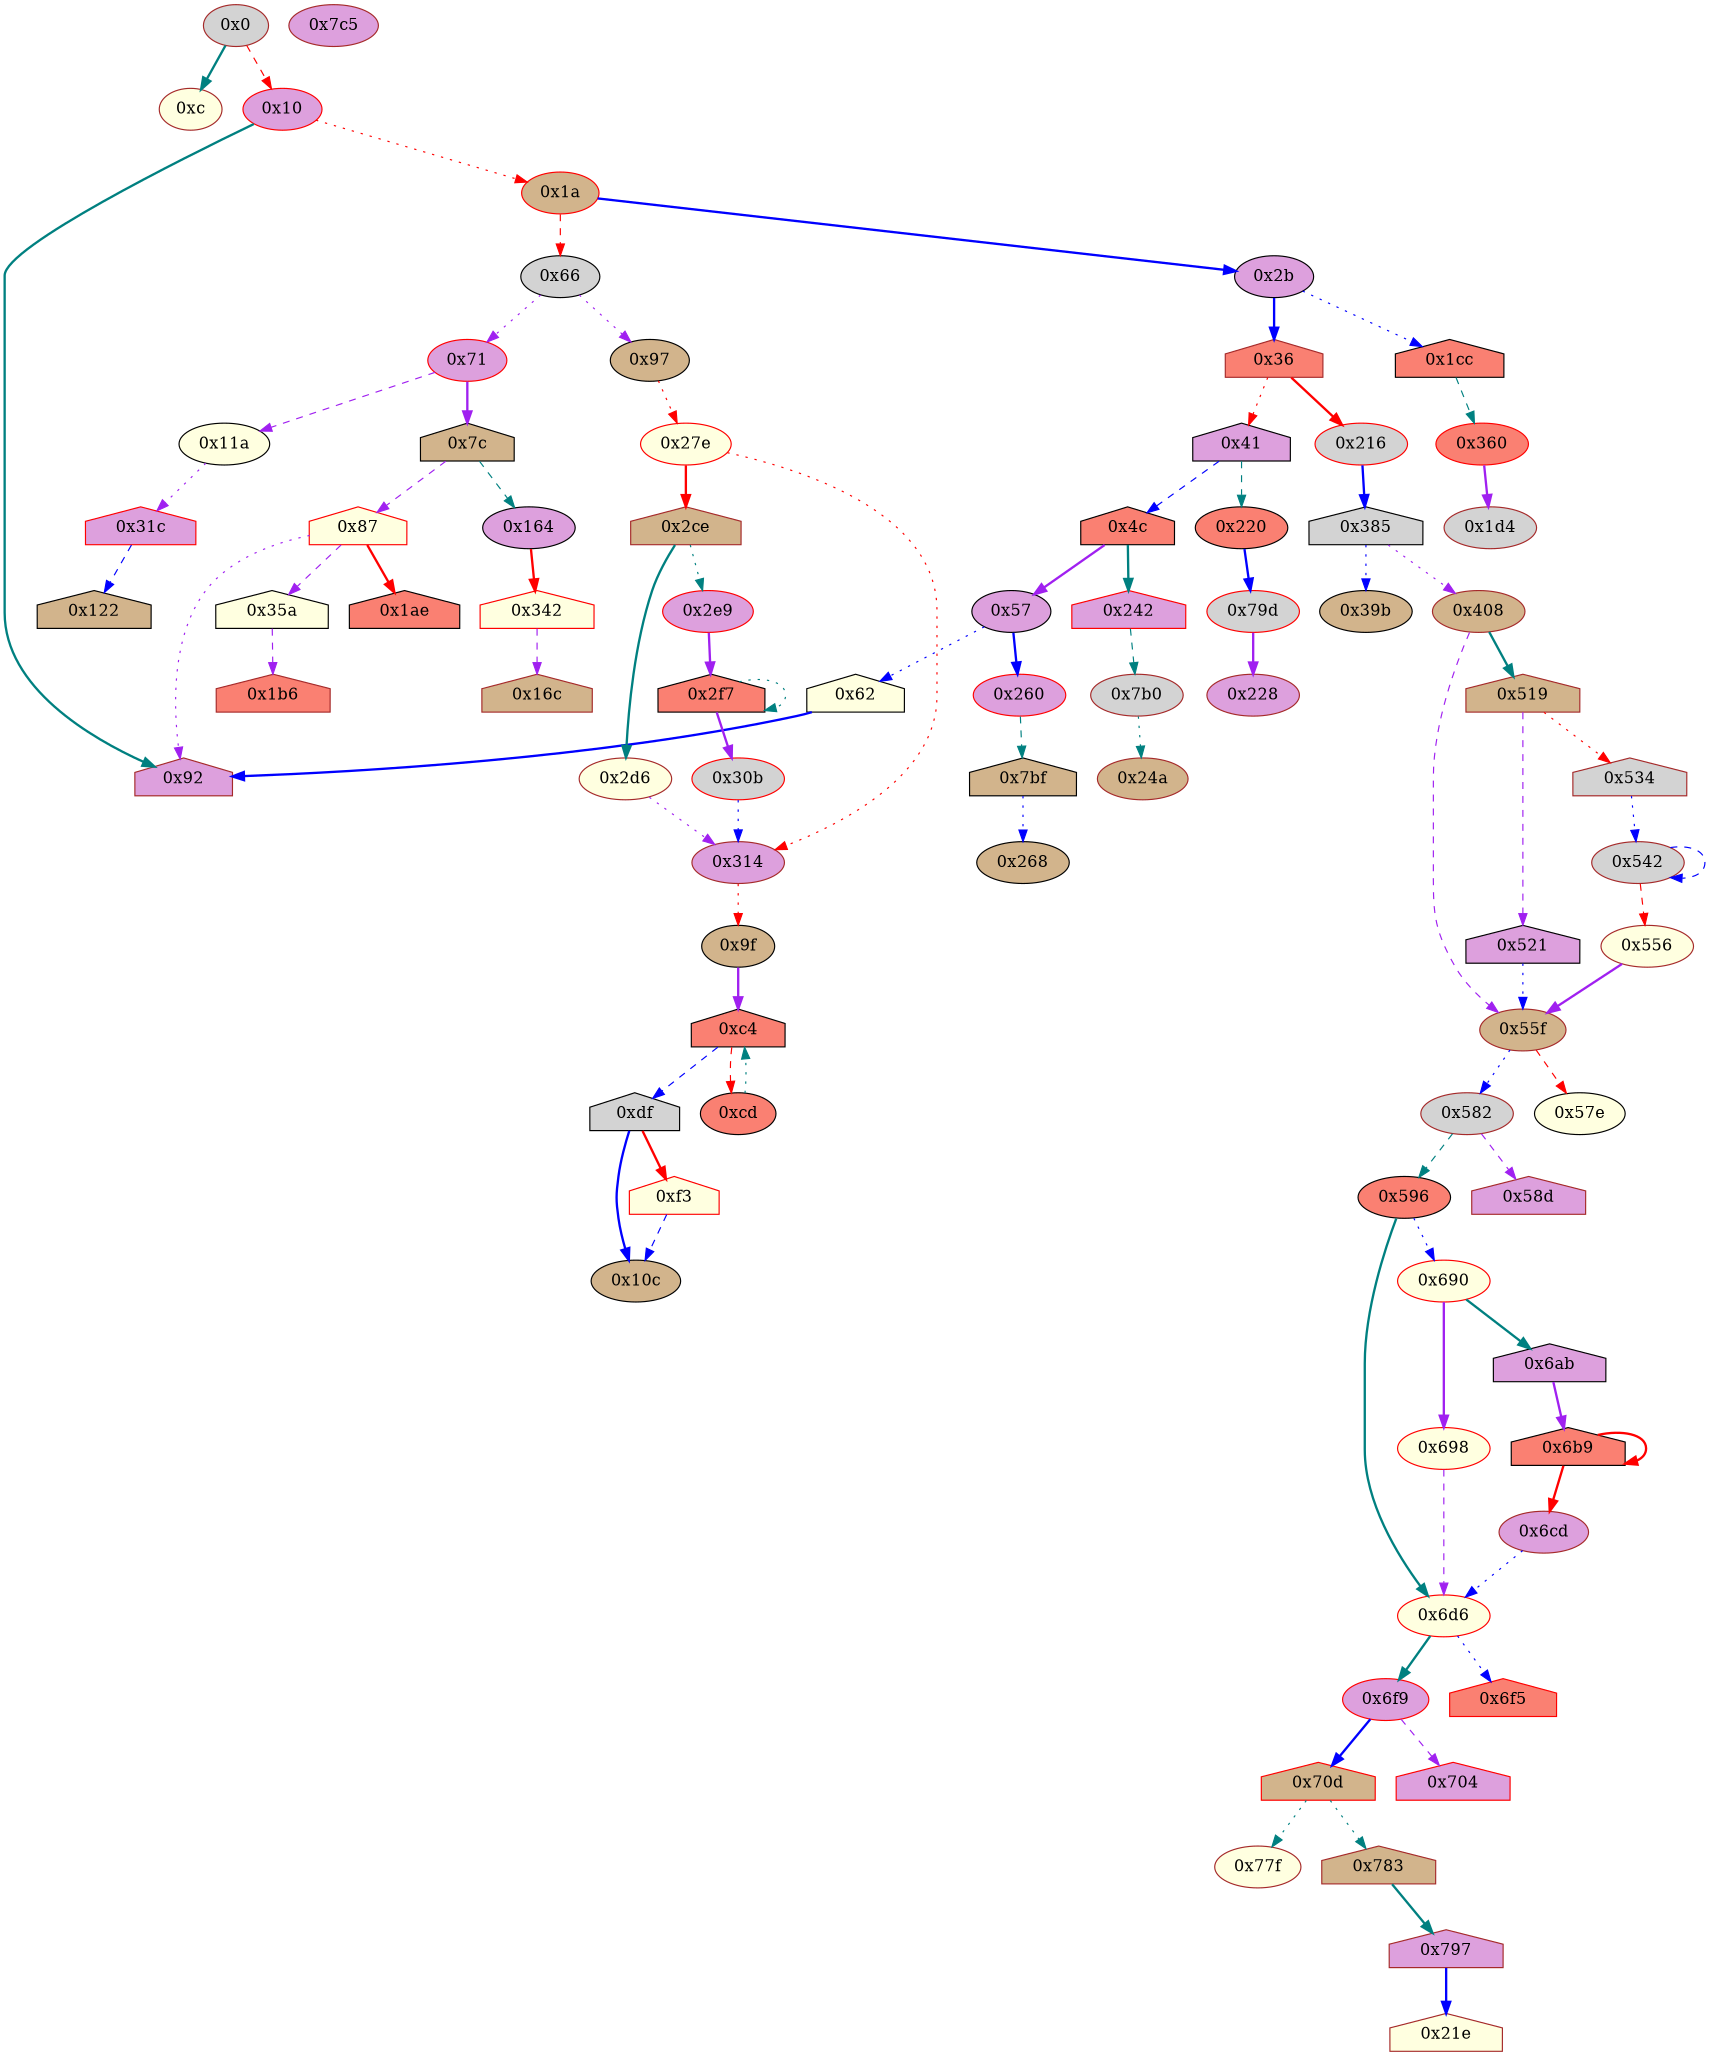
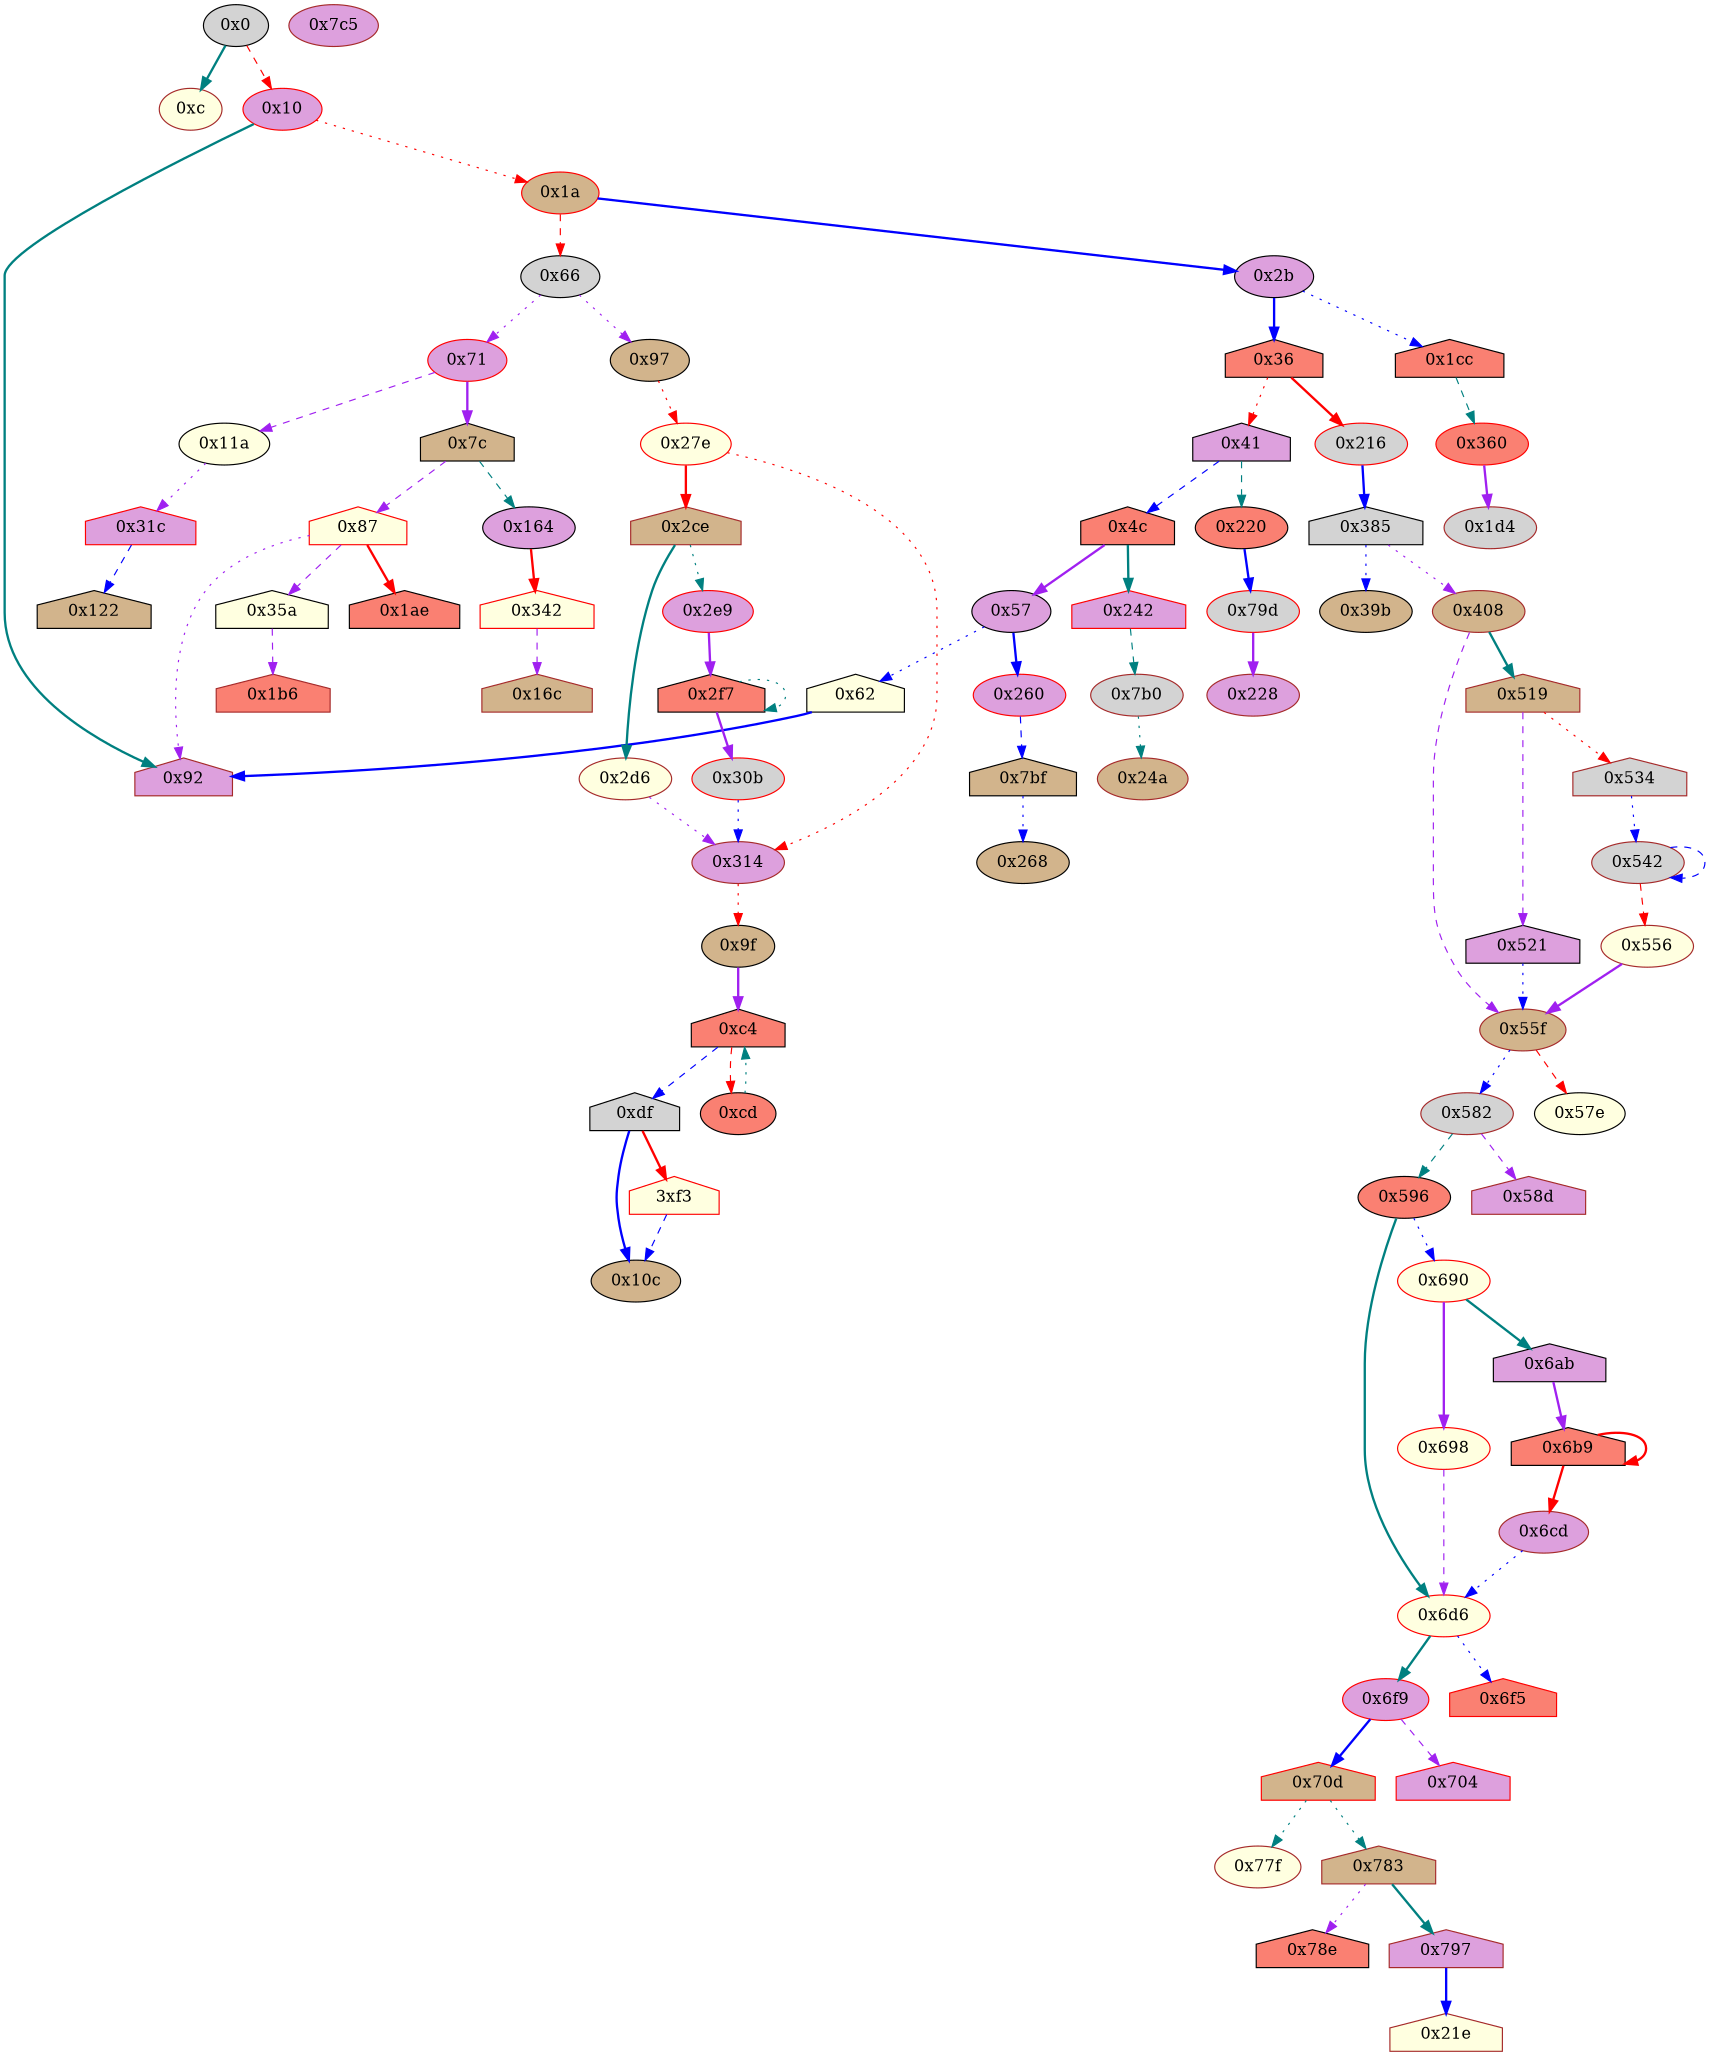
  digraph {
    fontname="DejaVu Serif"
    node [color=black fillcolor=plum fontname="DejaVu Serif" shape=ellipse style=filled]
    edge [color=purple fontname="DejaVu Serif" style=bold]
    "0x70d" [color=red fillcolor=tan shape=house]
    "0x77f" [color=brown fillcolor=lightyellow]
    "0x783" [color=brown fillcolor=tan shape=house]
+   "0x78e" [fillcolor=salmon shape=house]
    "0x797" [color=brown shape=house]
    "0x62" [fillcolor=lightyellow shape=house]
    "0x92" [color=brown shape=house]
    "0x342" [color=red fillcolor=lightyellow shape=house]
    "0x16c" [color=brown fillcolor=tan shape=house]
    "0x698" [color=red fillcolor=lightyellow]
    "0x6d6" [color=red fillcolor=lightyellow]
    "0x6f9" [color=red]
    "0x6f5" [color=red fillcolor=salmon shape=house]
    "0x7b0" [color=brown fillcolor=lightgrey]
    "0x24a" [color=brown fillcolor=tan]
    "0x704" [color=red shape=house]
    "0x542" [color=brown fillcolor=lightgrey]
    "0x556" [color=brown fillcolor=lightyellow]
    "0x55f" [color=brown fillcolor=tan]
    "0x6cd" [color=brown]
    "0x2d6" [color=brown fillcolor=lightyellow]
    "0x314" [color=brown]
    "0x9f" [fillcolor=tan]
    "0x582" [color=brown fillcolor=lightgrey]
    "0x596" [fillcolor=salmon]
    "0x58d" [color=brown shape=house]
    "0x690" [color=red fillcolor=lightyellow]
    "0x41" [shape=house]
    "0x4c" [fillcolor=salmon shape=house]
    "0x220" [fillcolor=salmon]
    "0x57"
    "0x242" [color=red shape=house]
    "0x79d" [color=red fillcolor=lightgrey]
    "0x1d4" [color=brown fillcolor=lightgrey]
    "0x35a" [fillcolor=lightyellow shape=house]
    "0x1b6" [color=brown fillcolor=salmon shape=house]
    "0x21e" [color=brown fillcolor=lightyellow shape=house]
    "0x6b9" [fillcolor=salmon shape=house]
    "0xdf" [fillcolor=lightgrey shape=house]
    "0x10c" [fillcolor=tan]
-   "0xf3" [color=red fillcolor=lightyellow shape=house]
+   "0xf3" [color=red fillcolor=lightyellow shape=house label="3xf3"]
    "0x2ce" [color=brown fillcolor=tan shape=house]
    "0x2e9" [color=red]
    "0x2f7" [fillcolor=salmon shape=house]
    "0x27e" [color=red fillcolor=lightyellow]
    "0x228" [color=brown]
    "0x260" [color=red]
    "0x57e" [fillcolor=lightyellow]
    "0x39b" [fillcolor=tan]
    "0x360" [color=red fillcolor=salmon]
    "0xc4" [fillcolor=salmon shape=house]
    "0xcd" [fillcolor=salmon]
    "0x31c" [color=red shape=house]
    "0x122" [fillcolor=tan shape=house]
    "0x7bf" [fillcolor=tan shape=house]
    "0x30b" [color=red fillcolor=lightgrey]
    "0x1cc" [fillcolor=salmon shape=house]
    "0x1ae" [fillcolor=salmon shape=house]
    "0x7c" [fillcolor=tan shape=house]
    "0x87" [color=red fillcolor=lightyellow shape=house]
    "0x164"
    "0xc" [color=brown fillcolor=lightyellow]
    "0x268" [fillcolor=tan]
    "0x97" [fillcolor=tan]
    "0x10" [color=red]
    "0x1a" [color=red fillcolor=tan]
    "0x2b"
    "0x66" [fillcolor=lightgrey]
    "0x216" [color=red fillcolor=lightgrey]
    "0x385" [fillcolor=lightgrey shape=house]
    "0x408" [color=brown fillcolor=tan]
-   "0x36" [color=brown fillcolor=salmon shape=house]
-   "0x0" [color=brown fillcolor=lightgrey]
+   "0x36" [fillcolor=salmon shape=house]
+   "0x0" [fillcolor=lightgrey]
    "0x519" [color=brown fillcolor=tan shape=house]
    "0x6ab" [shape=house]
    "0x7c5" [color=brown]
    "0x521" [shape=house]
    "0x534" [color=brown fillcolor=lightgrey shape=house]
    "0x71" [color=red]
    "0x11a" [fillcolor=lightyellow]
    "0x70d" -> "0x77f" [color=teal style=dotted]
    "0x70d" -> "0x783" [color=teal style=dotted]
+   "0x783" -> "0x78e" [style=dotted]
    "0x783" -> "0x797" [color=teal]
    "0x797" -> "0x21e" [color=blue]
    "0x62" -> "0x92" [color=blue]
    "0x342" -> "0x16c" [style=dashed]
    "0x698" -> "0x6d6" [style=dashed]
    "0x6d6" -> "0x6f9" [color=teal]
    "0x6d6" -> "0x6f5" [color=blue style=dotted]
    "0x6f9" -> "0x70d" [color=blue]
    "0x6f9" -> "0x704" [style=dashed]
    "0x7b0" -> "0x24a" [color=teal style=dotted]
    "0x542" -> "0x542" [color=blue style=dashed]
    "0x542" -> "0x556" [color=red style=dashed]
    "0x556" -> "0x55f"
    "0x55f" -> "0x582" [color=blue style=dotted]
    "0x55f" -> "0x57e" [color=red style=dashed]
    "0x6cd" -> "0x6d6" [color=blue style=dotted]
    "0x2d6" -> "0x314" [style=dotted]
    "0x314" -> "0x9f" [color=red style=dotted]
    "0x9f" -> "0xc4"
    "0x582" -> "0x596" [color=teal style=dashed]
    "0x582" -> "0x58d" [style=dashed]
    "0x596" -> "0x6d6" [color=teal]
    "0x596" -> "0x690" [color=blue style=dotted]
    "0x690" -> "0x698"
    "0x690" -> "0x6ab" [color=teal]
    "0x41" -> "0x4c" [color=blue style=dashed]
    "0x41" -> "0x220" [color=teal style=dashed]
    "0x4c" -> "0x57"
    "0x4c" -> "0x242" [color=teal]
    "0x220" -> "0x79d" [color=blue]
    "0x57" -> "0x62" [color=blue style=dotted]
    "0x57" -> "0x260" [color=blue]
    "0x242" -> "0x7b0" [color=teal style=dashed]
    "0x79d" -> "0x228"
    "0x35a" -> "0x1b6" [style=dashed]
    "0x6b9" -> "0x6cd" [color=red]
    "0x6b9" -> "0x6b9" [color=red]
    "0xdf" -> "0x10c" [color=blue]
    "0xdf" -> "0xf3" [color=red]
    "0xf3" -> "0x10c" [color=blue style=dashed]
    "0x2ce" -> "0x2d6" [color=teal]
    "0x2ce" -> "0x2e9" [color=teal style=dotted]
    "0x2e9" -> "0x2f7"
    "0x2f7" -> "0x2f7" [color=teal style=dotted]
    "0x2f7" -> "0x30b"
    "0x27e" -> "0x314" [color=red style=dotted]
    "0x27e" -> "0x2ce" [color=red]
-   "0x260" -> "0x7bf" [color=teal style=dashed]
+   "0x260" -> "0x7bf" [color=blue style=dashed]
    "0x360" -> "0x1d4"
    "0xc4" -> "0xdf" [color=blue style=dashed]
    "0xc4" -> "0xcd" [color=red style=dashed]
    "0xcd" -> "0xc4" [color=teal style=dotted]
    "0x31c" -> "0x122" [color=blue style=dashed]
    "0x7bf" -> "0x268" [color=blue style=dotted]
    "0x30b" -> "0x314" [color=blue style=dotted]
    "0x1cc" -> "0x360" [color=teal style=dashed]
    "0x7c" -> "0x87" [style=dashed]
    "0x7c" -> "0x164" [color=teal style=dashed]
    "0x87" -> "0x92" [style=dotted]
    "0x87" -> "0x35a" [style=dashed]
    "0x87" -> "0x1ae" [color=red]
    "0x164" -> "0x342" [color=red]
    "0x97" -> "0x27e" [color=red style=dotted]
    "0x10" -> "0x92" [color=teal]
    "0x10" -> "0x1a" [color=red style=dotted]
    "0x1a" -> "0x2b" [color=blue]
    "0x1a" -> "0x66" [color=red style=dashed]
    "0x2b" -> "0x1cc" [color=blue style=dotted]
    "0x2b" -> "0x36" [color=blue]
    "0x66" -> "0x97" [style=dotted]
    "0x66" -> "0x71" [style=dotted]
    "0x216" -> "0x385" [color=blue]
    "0x385" -> "0x39b" [color=blue style=dotted]
    "0x385" -> "0x408" [style=dotted]
    "0x408" -> "0x55f" [style=dashed]
    "0x408" -> "0x519" [color=teal]
    "0x36" -> "0x41" [color=red style=dotted]
    "0x36" -> "0x216" [color=red]
    "0x0" -> "0xc" [color=teal]
    "0x0" -> "0x10" [color=red style=dashed]
    "0x519" -> "0x521" [style=dashed]
    "0x519" -> "0x534" [color=red style=dotted]
    "0x6ab" -> "0x6b9"
    "0x521" -> "0x55f" [color=blue style=dotted]
    "0x534" -> "0x542" [color=blue style=dotted]
    "0x71" -> "0x7c"
    "0x71" -> "0x11a" [style=dashed]
    "0x11a" -> "0x31c" [style=dotted]
  }
